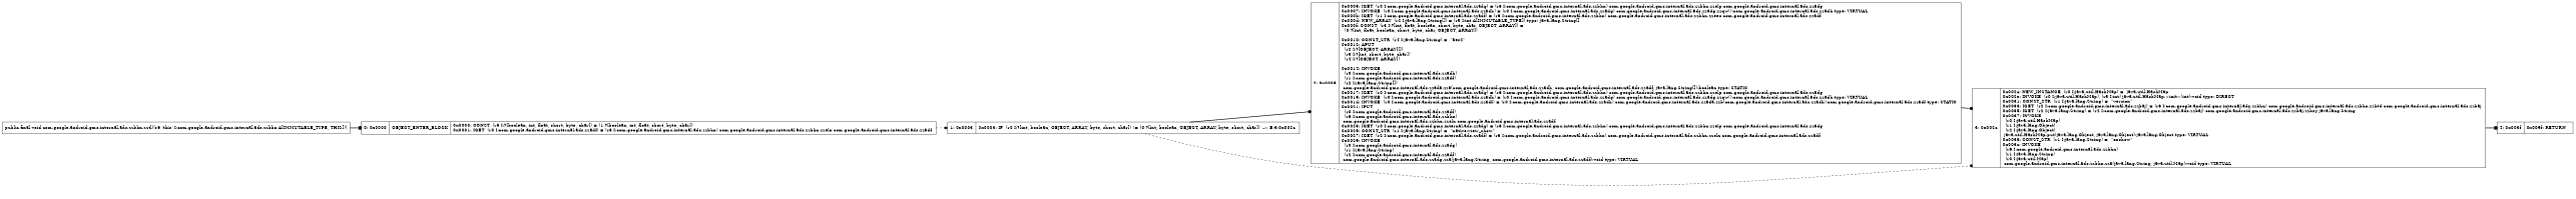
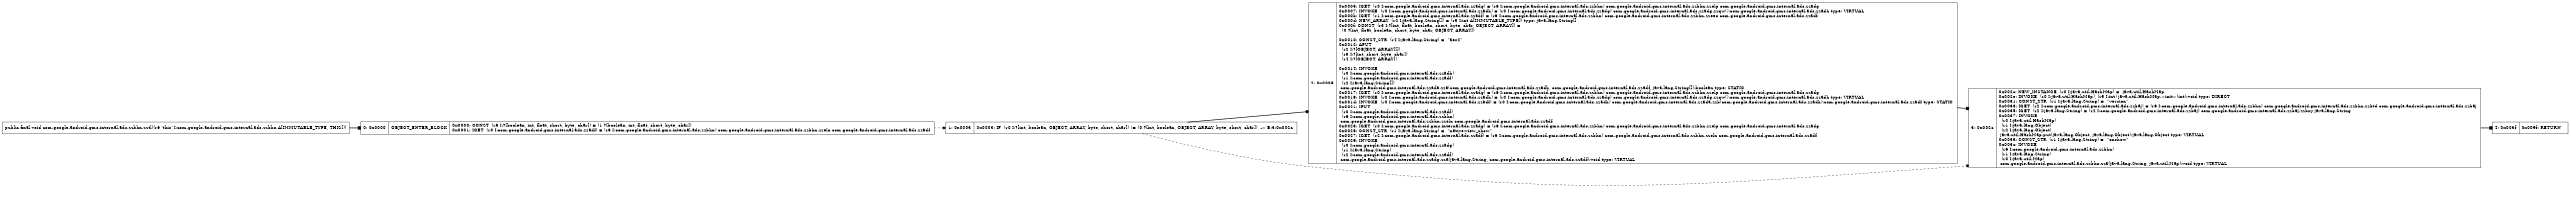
  digraph {
    rankdir=LR
    node [shape=record]
    edge [arrowhead=box style=bold]
    n1 [label="{0\:\ 0x0000|OBJECT_ENTER_BLOCK\l|0x0000: CONST  (r5 I:?[boolean, int, float, short, byte, char]) = (1 ?[boolean, int, float, short, byte, char]) \l0x0001: IGET  (r0 I:com.google.android.gms.internal.ads.zzadf) = (r6 I:com.google.android.gms.internal.ads.zzbhn) com.google.android.gms.internal.ads.zzbhn.zzeln com.google.android.gms.internal.ads.zzadf \l}"]
    n2 [label="{1\:\ 0x0003|0x0003: IF  (r0 I:?[int, boolean, OBJECT, ARRAY, byte, short, char]) != (0 ?[int, boolean, OBJECT, ARRAY, byte, short, char])  \-\> B:3:0x002c \l}"]
    n3 [label="{2\:\ 0x0005|0x0005: IGET  (r0 I:com.google.android.gms.internal.ads.zzadg) = (r6 I:com.google.android.gms.internal.ads.zzbhn) com.google.android.gms.internal.ads.zzbhn.zzelp com.google.android.gms.internal.ads.zzadg \l0x0007: INVOKE  (r0 I:com.google.android.gms.internal.ads.zzadh) = (r0 I:com.google.android.gms.internal.ads.zzadg) com.google.android.gms.internal.ads.zzadg.zzqw():com.google.android.gms.internal.ads.zzadh type: VIRTUAL \l0x000b: IGET  (r1 I:com.google.android.gms.internal.ads.zzadf) = (r6 I:com.google.android.gms.internal.ads.zzbhn) com.google.android.gms.internal.ads.zzbhn.zzeeo com.google.android.gms.internal.ads.zzadf \l0x000d: NEW_ARRAY  (r2 I:java.lang.String[]) = (r5 I:int A[IMMUTABLE_TYPE]) type: java.lang.String[] \l0x000f: CONST  (r3 I:?[int, float, boolean, short, byte, char, OBJECT, ARRAY]) = \l  (0 ?[int, float, boolean, short, byte, char, OBJECT, ARRAY])\l \l0x0010: CONST_STR  (r4 I:java.lang.String) =  \"aes2\" \l0x0012: APUT  \l  (r2 I:?[OBJECT, ARRAY][])\l  (r3 I:?[int, short, byte, char])\l  (r4 I:?[OBJECT, ARRAY])\l \l0x0014: INVOKE  \l  (r0 I:com.google.android.gms.internal.ads.zzadh)\l  (r1 I:com.google.android.gms.internal.ads.zzadf)\l  (r2 I:java.lang.String[])\l com.google.android.gms.internal.ads.zzada.zza(com.google.android.gms.internal.ads.zzadh, com.google.android.gms.internal.ads.zzadf, java.lang.String[]):boolean type: STATIC \l0x0017: IGET  (r0 I:com.google.android.gms.internal.ads.zzadg) = (r6 I:com.google.android.gms.internal.ads.zzbhn) com.google.android.gms.internal.ads.zzbhn.zzelp com.google.android.gms.internal.ads.zzadg \l0x0019: INVOKE  (r0 I:com.google.android.gms.internal.ads.zzadh) = (r0 I:com.google.android.gms.internal.ads.zzadg) com.google.android.gms.internal.ads.zzadg.zzqw():com.google.android.gms.internal.ads.zzadh type: VIRTUAL \l0x001d: INVOKE  (r0 I:com.google.android.gms.internal.ads.zzadf) = (r0 I:com.google.android.gms.internal.ads.zzadh) com.google.android.gms.internal.ads.zzada.zzb(com.google.android.gms.internal.ads.zzadh):com.google.android.gms.internal.ads.zzadf type: STATIC \l0x0021: IPUT  \l  (r0 I:com.google.android.gms.internal.ads.zzadf)\l  (r6 I:com.google.android.gms.internal.ads.zzbhn)\l com.google.android.gms.internal.ads.zzbhn.zzeln com.google.android.gms.internal.ads.zzadf \l0x0023: IGET  (r0 I:com.google.android.gms.internal.ads.zzadg) = (r6 I:com.google.android.gms.internal.ads.zzbhn) com.google.android.gms.internal.ads.zzbhn.zzelp com.google.android.gms.internal.ads.zzadg \l0x0025: CONST_STR  (r1 I:java.lang.String) =  \"native:view_show\" \l0x0027: IGET  (r2 I:com.google.android.gms.internal.ads.zzadf) = (r6 I:com.google.android.gms.internal.ads.zzbhn) com.google.android.gms.internal.ads.zzbhn.zzeln com.google.android.gms.internal.ads.zzadf \l0x0029: INVOKE  \l  (r0 I:com.google.android.gms.internal.ads.zzadg)\l  (r1 I:java.lang.String)\l  (r2 I:com.google.android.gms.internal.ads.zzadf)\l com.google.android.gms.internal.ads.zzadg.zza(java.lang.String, com.google.android.gms.internal.ads.zzadf):void type: VIRTUAL \l}"]
    n4 [label="{3\:\ 0x002c|0x002c: NEW_INSTANCE  (r0 I:java.util.HashMap) =  java.util.HashMap \l0x002e: INVOKE  (r0 I:java.util.HashMap), (r5 I:int) java.util.HashMap.\<init\>(int):void type: DIRECT \l0x0031: CONST_STR  (r1 I:java.lang.String) =  \"version\" \l0x0033: IGET  (r2 I:com.google.android.gms.internal.ads.zzbaj) = (r6 I:com.google.android.gms.internal.ads.zzbhn) com.google.android.gms.internal.ads.zzbhn.zzbtd com.google.android.gms.internal.ads.zzbaj \l0x0035: IGET  (r2 I:java.lang.String) = (r2 I:com.google.android.gms.internal.ads.zzbaj) com.google.android.gms.internal.ads.zzbaj.zzbsy java.lang.String \l0x0037: INVOKE  \l  (r0 I:java.util.HashMap)\l  (r1 I:java.lang.Object)\l  (r2 I:java.lang.Object)\l java.util.HashMap.put(java.lang.Object, java.lang.Object):java.lang.Object type: VIRTUAL \l0x003a: CONST_STR  (r1 I:java.lang.String) =  \"onshow\" \l0x003c: INVOKE  \l  (r6 I:com.google.android.gms.internal.ads.zzbhn)\l  (r1 I:java.lang.String)\l  (r0 I:java.util.Map)\l com.google.android.gms.internal.ads.zzbhn.zza(java.lang.String, java.util.Map):void type: VIRTUAL \l}"]
    n5 [label="{4\:\ 0x003f|0x009f: RETURN   \l}"]
    n6 [label="{public final void com.google.android.gms.internal.ads.zzbhn.zztl((r6 'this' I:com.google.android.gms.internal.ads.zzbhn A[IMMUTABLE_TYPE, THIS])) }"]
    n1 -> n2 [arrowhead=diamond style=dashed]
    n2 -> n3 [arrowhead=dot]
    n2 -> n4 [arrowhead=dot style=dashed]
-   n3 -> n4 [arrowhead=dot]
+   n3 -> n4
    n4 -> n5
    n6 -> n1
  }
